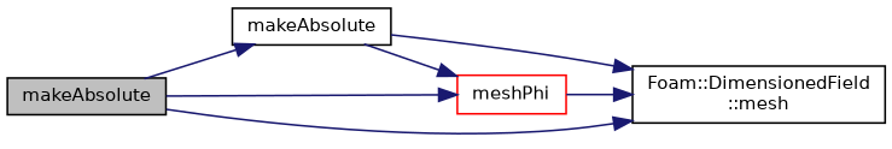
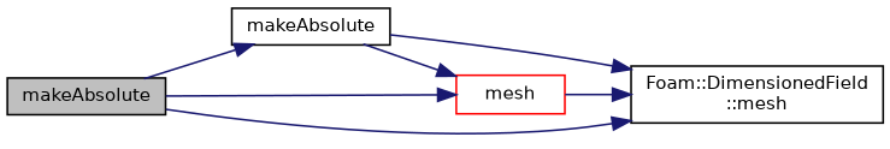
  digraph {
    rankdir=LR
    node [color=black fontname=Helvetica fontsize=10 shape=record]
    edge [color=midnightblue fontname=Helvetica fontsize=10 labelfontname=Helvetica labelfontsize=10 style=solid]
    n1 [fillcolor=grey75 fontcolor=black height=0.2 label=makeAbsolute style=filled width=0.4]
    n2 [height=0.2 label=makeAbsolute width=0.4]
    n3 [height=0.2 label="Foam::DimensionedField\l::mesh" width=0.4]
-   n4 [color=red height=0.2 label=meshPhi width=0.4]
+   n4 [color=red height=0.2 label=mesh width=0.4]
    n1 -> n2
    n1 -> n3
    n1 -> n4
    n2 -> n3
    n2 -> n4
    n4 -> n3
  }
